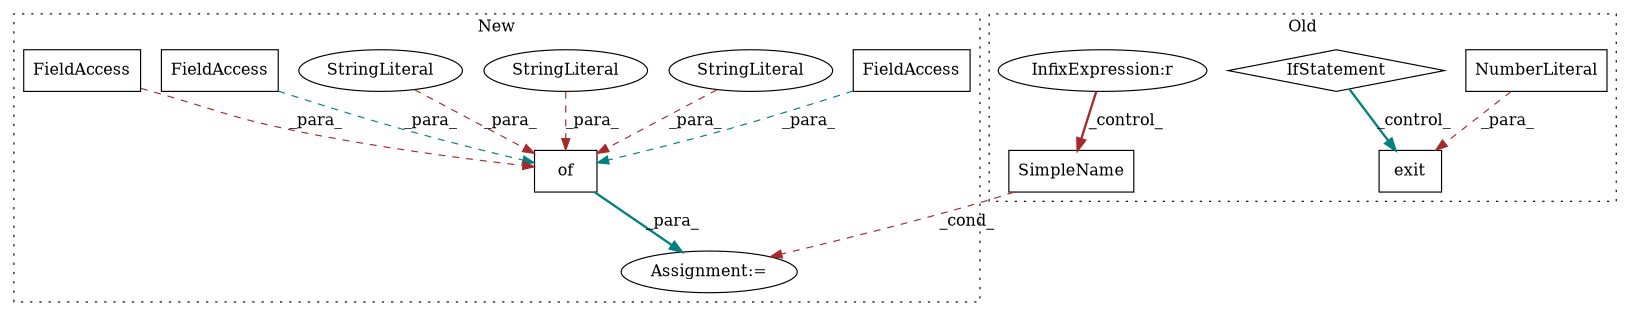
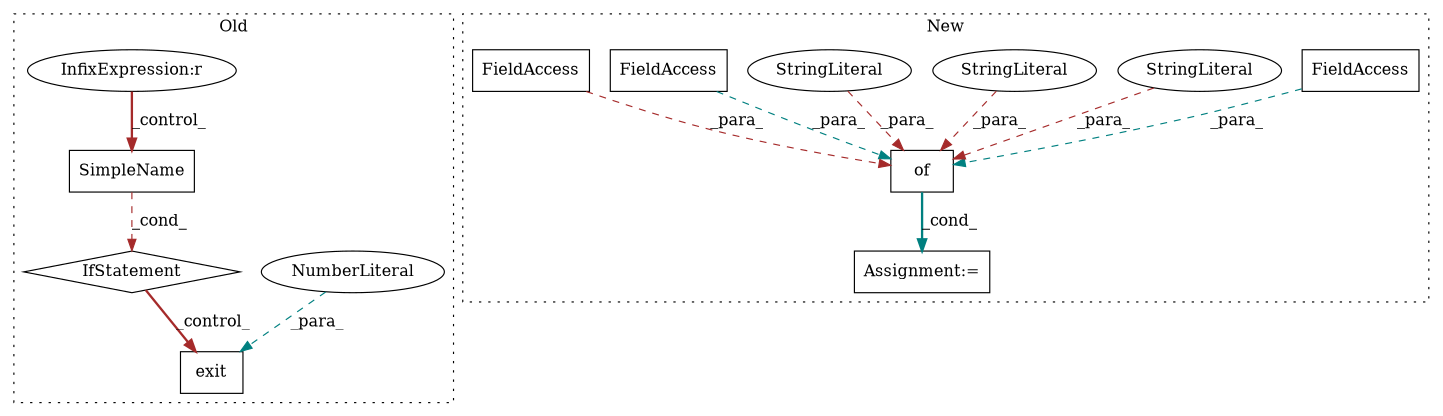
  digraph {
    node [a=22 l=1 shape=box]
    edge [color=brown style=dashed]
    n1 [a=32 l="5,1" label=exit s="4835,4841"]
-   n2 [a=34 label=NumberLiteral s=4840]
+   n2 [a=34 label=NumberLiteral s=4840 shape=ellipse]
    n3 [a=25 l="4,2" label=IfStatement s="4754,4775" shape=diamond]
    n4 [a=42 label=SimpleName l=""]
    n5 [a=27 l=3 label="InfixExpression:r" s=4771 shape=ellipse]
    n6 [a=32 l="3,1" label=of s="5783,5870"]
-   n7 [a=7 label="Assignment:=" s=5778 shape=ellipse]
+   n7 [a=7 label="Assignment:=" s=5778]
    n8 [l=17 label=FieldAccess s=5798]
    n9 [a=45 l=11 label=StringLiteral s=5786 shape=ellipse]
    n10 [a=45 l=10 label=StringLiteral s=5850 shape=ellipse]
    n11 [a=45 l=6 label=StringLiteral s=5833 shape=ellipse]
    n12 [l=9 label=FieldAccess s=5861]
    n13 [l=9 label=FieldAccess s=5823]
    subgraph cluster_1 {
      label=Old
      style=dotted
      n1
      n2
      n3
      n4
      n5
    }
    subgraph cluster_2 {
      label=New
      style=dotted
      n6
      n7
      n8
      n9
      n10
      n11
      n12
      n13
    }
-   n2 -> n1 [label=_para_]
-   n3 -> n1 [color=teal label=_control_ style=bold]
-   n4 -> n7 [label=_cond_]
+   n2 -> n1 [color=teal label=_para_]
+   n3 -> n1 [label=_control_ style=bold]
+   n4 -> n3 [label=_cond_]
    n5 -> n4 [label=_control_ style=bold]
-   n6 -> n7 [color=teal label=_para_ style=bold]
+   n6 -> n7 [color=teal label=_cond_ style=bold]
    n8 -> n6 [color=teal label=_para_]
    n9 -> n6 [label=_para_]
    n10 -> n6 [label=_para_]
    n11 -> n6 [label=_para_]
    n12 -> n6 [color=teal label=_para_]
    n13 -> n6 [label=_para_]
  }
